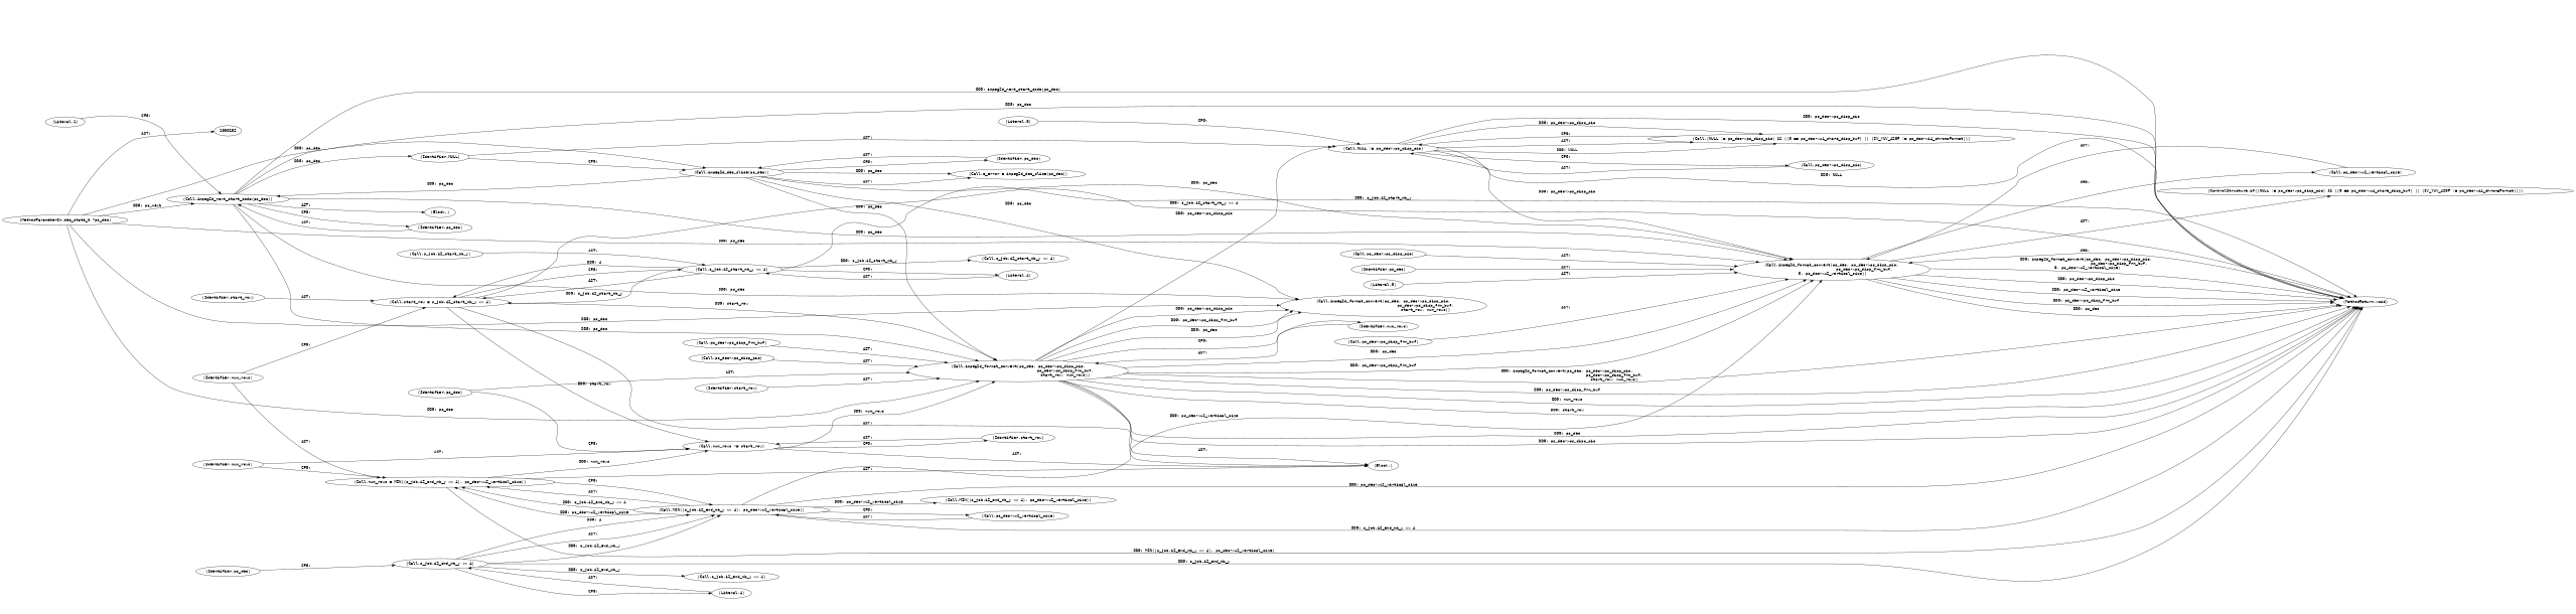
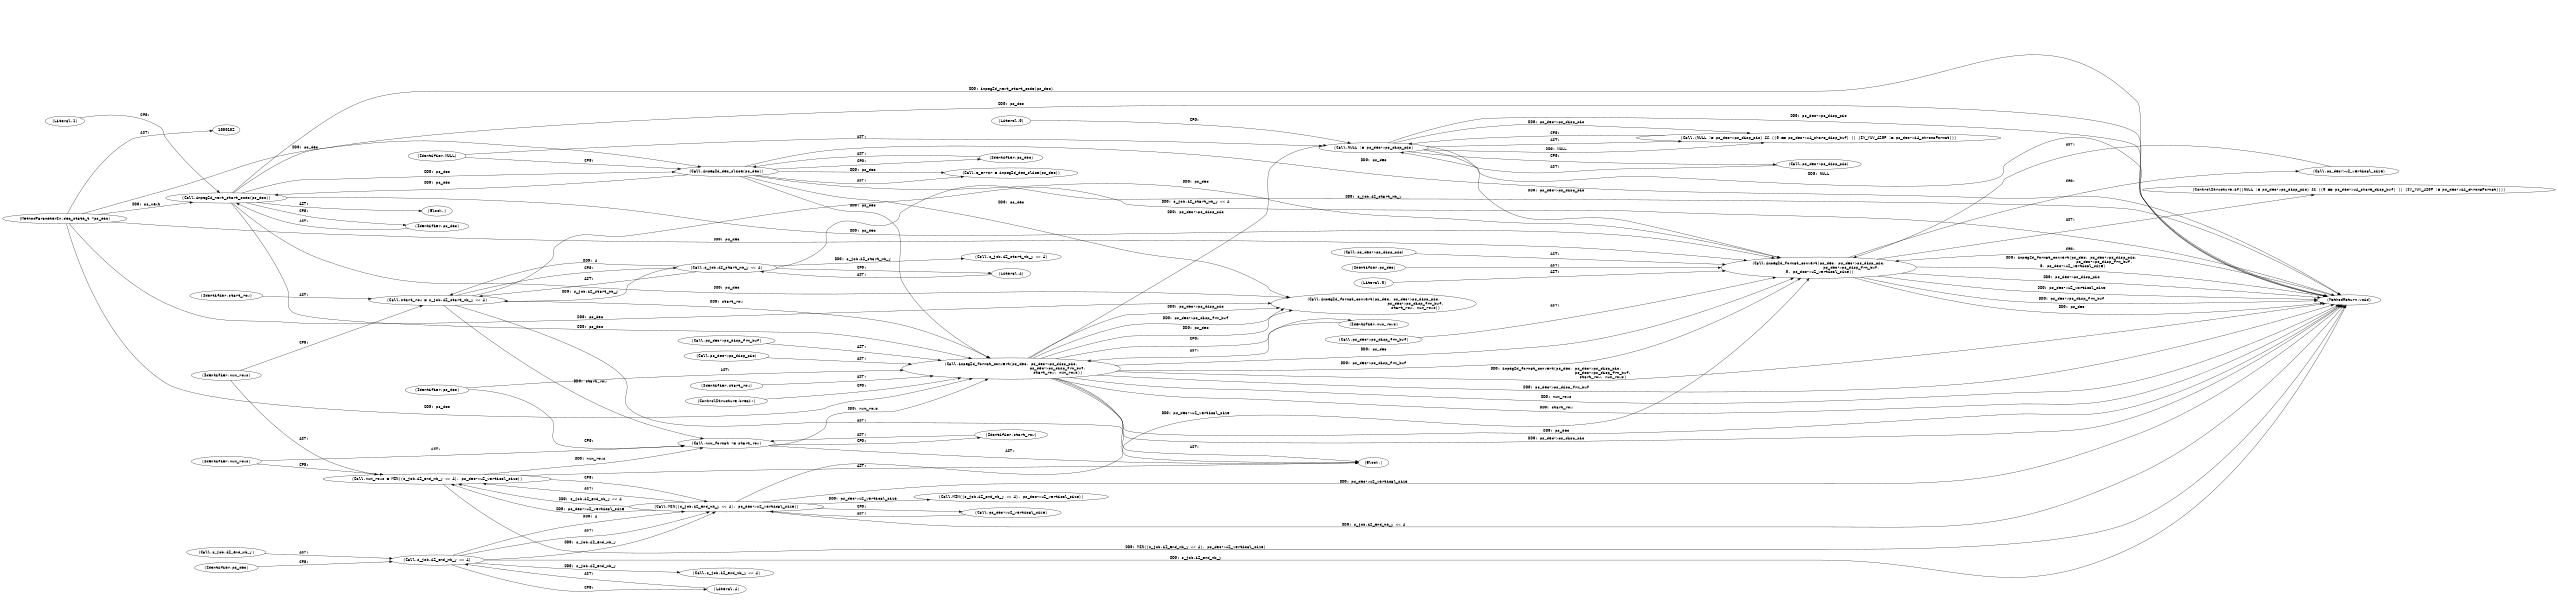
  digraph {
    fontname="DejaVu Sans Mono"
    rankdir=LR
    node [fontname="DejaVu Sans Mono"]
    edge [fontname="DejaVu Sans Mono"]
    n1 [label="(Call,impeg2d_format_convert(ps_dec, ps_dec->ps_disp_pic,\n                            ps_dec->ps_disp_frm_buf,\n 0, ps_dec->u2_vertical_size))"]
    n2 [label="(ControlStructure,if((NULL != ps_dec->ps_disp_pic) && ((0 == ps_dec->u4_share_disp_buf) || (IV_YUV_420P != ps_dec->i4_chromaFormat))))"]
    n3 [label="(MethodReturn,void)"]
    n4 [label="(Call,ps_dec->u2_vertical_size)"]
    n5 [label="(Call,impeg2d_next_start_code(ps_dec))"]
    n6 [label="(Call,impeg2d_dec_slice(ps_dec))"]
    n7 [label="(Call,impeg2d_format_convert(ps_dec, ps_dec->ps_disp_pic,\n                                        ps_dec->ps_disp_frm_buf,\n                                        start_row, num_rows))"]
    n8 [label="(Call,impeg2d_format_convert(ps_dec, ps_dec->ps_disp_pic,\n                                    ps_dec->ps_disp_frm_buf,\n                                    start_row, num_rows))"]
    n9 [label="(Block,)"]
    n10 [label="(Identifier,ps_dec)"]
    n11 [label="(Call,e_error = impeg2d_dec_slice(ps_dec))"]
    n12 [label="(Identifier,ps_dec)"]
    n13 [label="(Call,NULL != ps_dec->ps_disp_pic)"]
    n14 [label="(Block,)"]
    n15 [label="(Identifier,num_rows)"]
    n16 [label="(MethodParameterIn,dec_state_t *ps_dec)"]
    1000102
    n18 [label="(Call,(NULL != ps_dec->ps_disp_pic) && ((0 == ps_dec->u4_share_disp_buf) || (IV_YUV_420P != ps_dec->i4_chromaFormat)))"]
    n19 [label="(Call,ps_dec->ps_disp_pic)"]
    n20 [label="(Call,start_row = s_job.i2_start_mb_y << 4)"]
    n21 [label="(Call,s_job.i2_start_mb_y << 4)"]
-   n22 [label="(Call,num_rows -= start_row)"]
+   n22 [label="(Call,num_format -= start_row)"]
    n23 [label="(Literal,4)"]
    n24 [label="(Call,s_job.i2_start_mb_y << 4)"]
    n25 [label="(Identifier,start_row)"]
    n26 [label="(Call,num_rows = MIN((s_job.i2_end_mb_y << 4), ps_dec->u2_vertical_size))"]
    n27 [label="(Call,MIN((s_job.i2_end_mb_y << 4), ps_dec->u2_vertical_size))"]
    n28 [label="(Call,MIN((s_job.i2_end_mb_y << 4), ps_dec->u2_vertical_size))"]
    n29 [label="(Call,ps_dec->u2_vertical_size)"]
    n30 [label="(Call,s_job.i2_end_mb_y << 4)"]
    n31 [label="(Literal,4)"]
    n32 [label="(Call,s_job.i2_end_mb_y << 4)"]
    n33 [label="(Call,ps_dec->ps_disp_frm_buf)"]
    n34 [label="(Call,ps_dec->ps_disp_pic)"]
    n35 [label="(Identifier,NULL)"]
    n36 [label="(Identifier,num_rows)"]
    n37 [label="(Identifier,start_row)"]
    n38 [label="(Identifier,ps_dec)"]
    n39 [label="(Literal,1)"]
    n40 [label="(Call,ps_dec->ps_disp_pic)"]
    n41 [label="(Identifier,ps_dec)"]
    n42 [label="(Identifier,start_row)"]
+   n43 [label="(Call,s_job.i2_end_mb_y)"]
    n44 [label="(Identifier,num_rows)"]
    n45 [label="(Literal,0)"]
    n46 [label="(Call,ps_dec->ps_disp_frm_buf)"]
    n47 [label="(Identifier,ps_dec)"]
    n48 [label="(Literal,0)"]
-   n50 [label="(Call,s_job.i2_start_mb_y)"]
+   n49 [label="(ControlStructure,break;)"]
    n1 -> n2 [label="AST: "]
    n1 -> n3 [label="DDG: impeg2d_format_convert(ps_dec, ps_dec->ps_disp_pic,\n                            ps_dec->ps_disp_frm_buf,\n 0, ps_dec->u2_vertical_size)"]
    n1 -> n3 [label="DDG: ps_dec->ps_disp_pic"]
    n1 -> n3 [label="DDG: ps_dec->u2_vertical_size"]
    n1 -> n3 [label="DDG: ps_dec->ps_disp_frm_buf"]
    n1 -> n3 [label="DDG: ps_dec"]
    n1 -> n4 [label="CFG: "]
    n3 -> n1 [label="CFG: "]
    n4 -> n1 [label="AST: "]
    n5 -> n1 [label="DDG: ps_dec"]
    n5 -> n3 [label="DDG: impeg2d_next_start_code(ps_dec)"]
    n5 -> n3 [label="DDG: ps_dec"]
-   n5 -> n35 [label="DDG: ps_dec"]
+   n5 -> n6 [label="DDG: ps_dec"]
    n5 -> n7 [label="DDG: ps_dec"]
    n5 -> n8 [label="DDG: ps_dec"]
    n5 -> n9 [label="AST: "]
    n5 -> n10 [label="CFG: "]
    n6 -> n1 [label="DDG: ps_dec"]
+   n6 -> n3 [label="DDG: ps_dec"]
    n6 -> n5 [label="DDG: ps_dec"]
    n6 -> n7 [label="DDG: ps_dec"]
    n6 -> n8 [label="DDG: ps_dec"]
    n6 -> n11 [label="AST: "]
    n6 -> n11 [label="DDG: ps_dec"]
    n6 -> n12 [label="CFG: "]
    n7 -> n1 [label="DDG: ps_dec"]
    n7 -> n1 [label="DDG: ps_dec->ps_disp_frm_buf"]
    n7 -> n3 [label="DDG: impeg2d_format_convert(ps_dec, ps_dec->ps_disp_pic,\n                                        ps_dec->ps_disp_frm_buf,\n                                        start_row, num_rows)"]
    n7 -> n3 [label="DDG: ps_dec->ps_disp_frm_buf"]
    n7 -> n3 [label="DDG: num_rows"]
    n7 -> n3 [label="DDG: start_row"]
    n7 -> n3 [label="DDG: ps_dec"]
    n7 -> n3 [label="DDG: ps_dec->ps_disp_pic"]
    n7 -> n8 [label="DDG: ps_dec"]
    n7 -> n8 [label="DDG: ps_dec->ps_disp_pic"]
    n7 -> n8 [label="DDG: ps_dec->ps_disp_frm_buf"]
    n7 -> n13 [label="DDG: ps_dec->ps_disp_pic"]
    n7 -> n14 [label="AST: "]
    n7 -> n15 [label="CFG: "]
    n10 -> n5 [label="AST: "]
    n12 -> n6 [label="AST: "]
    n13 -> n1 [label="DDG: ps_dec->ps_disp_pic"]
    n13 -> n3 [label="DDG: NULL"]
    n13 -> n3 [label="DDG: ps_dec->ps_disp_pic"]
    n13 -> n18 [label="AST: "]
    n13 -> n18 [label="DDG: NULL"]
    n13 -> n18 [label="DDG: ps_dec->ps_disp_pic"]
    n13 -> n19 [label="CFG: "]
    n15 -> n7 [label="AST: "]
    n16 -> n1 [label="DDG: ps_dec"]
    n16 -> n5 [label="DDG: ps_next"]
    n16 -> n6 [label="DDG: ps_dec"]
    n16 -> n7 [label="DDG: ps_dec"]
    n16 -> n8 [label="DDG: ps_dec"]
    n16 -> 1000102 [label="AST: "]
    n18 -> n13 [label="CFG: "]
    n19 -> n13 [label="AST: "]
    n20 -> n3 [label="DDG: s_job.i2_start_mb_y << 4"]
    n20 -> n7 [label="DDG: start_row"]
    n20 -> n14 [label="AST: "]
    n20 -> n21 [label="CFG: "]
    n20 -> n22 [label="DDG: start_row"]
    n21 -> n3 [label="DDG: s_job.i2_start_mb_y"]
    n21 -> n20 [label="AST: "]
    n21 -> n20 [label="DDG: s_job.i2_start_mb_y"]
    n21 -> n20 [label="DDG: 4"]
    n21 -> n23 [label="CFG: "]
    n21 -> n24 [label="DDG: s_job.i2_start_mb_y"]
    n22 -> n7 [label="DDG: num_rows"]
    n22 -> n14 [label="AST: "]
    n22 -> n25 [label="CFG: "]
    n23 -> n21 [label="AST: "]
    n25 -> n22 [label="AST: "]
    n26 -> n3 [label="DDG: MIN((s_job.i2_end_mb_y << 4), ps_dec->u2_vertical_size)"]
    n26 -> n14 [label="AST: "]
    n26 -> n22 [label="DDG: num_rows"]
    n26 -> n27 [label="CFG: "]
    n27 -> n1 [label="DDG: ps_dec->u2_vertical_size"]
    n27 -> n3 [label="DDG: ps_dec->u2_vertical_size"]
    n27 -> n3 [label="DDG: s_job.i2_end_mb_y << 4"]
    n27 -> n26 [label="AST: "]
    n27 -> n26 [label="DDG: s_job.i2_end_mb_y << 4"]
    n27 -> n26 [label="DDG: ps_dec->u2_vertical_size"]
    n27 -> n28 [label="DDG: ps_dec->u2_vertical_size"]
    n27 -> n29 [label="CFG: "]
    n29 -> n27 [label="AST: "]
    n30 -> n3 [label="DDG: s_job.i2_end_mb_y"]
    n30 -> n27 [label="AST: "]
    n30 -> n27 [label="DDG: s_job.i2_end_mb_y"]
    n30 -> n27 [label="DDG: 4"]
    n30 -> n31 [label="CFG: "]
    n30 -> n32 [label="DDG: s_job.i2_end_mb_y"]
    n31 -> n30 [label="AST: "]
    n33 -> n7 [label="AST: "]
    n34 -> n1 [label="AST: "]
    n35 -> n6 [label="CFG: "]
    n35 -> n13 [label="AST: "]
    n36 -> n20 [label="CFG: "]
    n36 -> n26 [label="AST: "]
    n37 -> n20 [label="AST: "]
    n38 -> n1 [label="AST: "]
    n39 -> n5 [label="CFG: "]
    n40 -> n7 [label="AST: "]
    n41 -> n7 [label="AST: "]
    n41 -> n22 [label="CFG: "]
    n42 -> n7 [label="AST: "]
+   n43 -> n30 [label="AST: "]
    n44 -> n22 [label="AST: "]
    n44 -> n26 [label="CFG: "]
    n45 -> n1 [label="AST: "]
    n46 -> n1 [label="AST: "]
    n47 -> n30 [label="CFG: "]
    n48 -> n13 [label="CFG: "]
-   n50 -> n21 [label="AST: "]
+   n49 -> n7 [label="CFG: "]
  }
